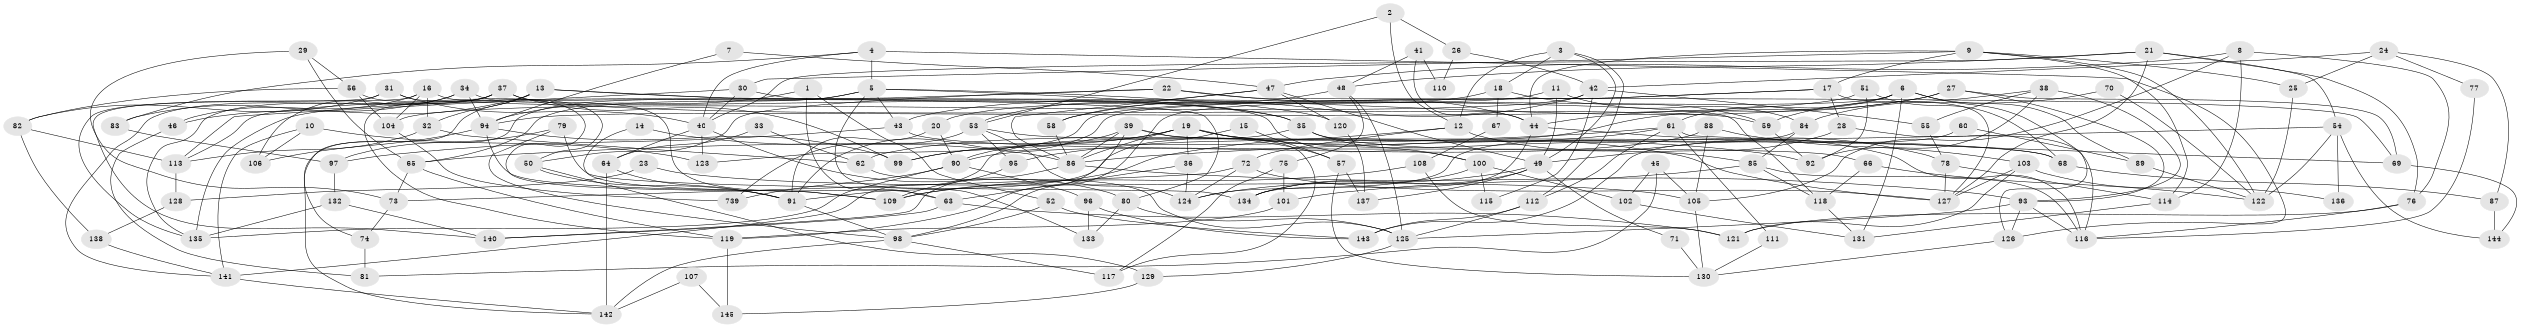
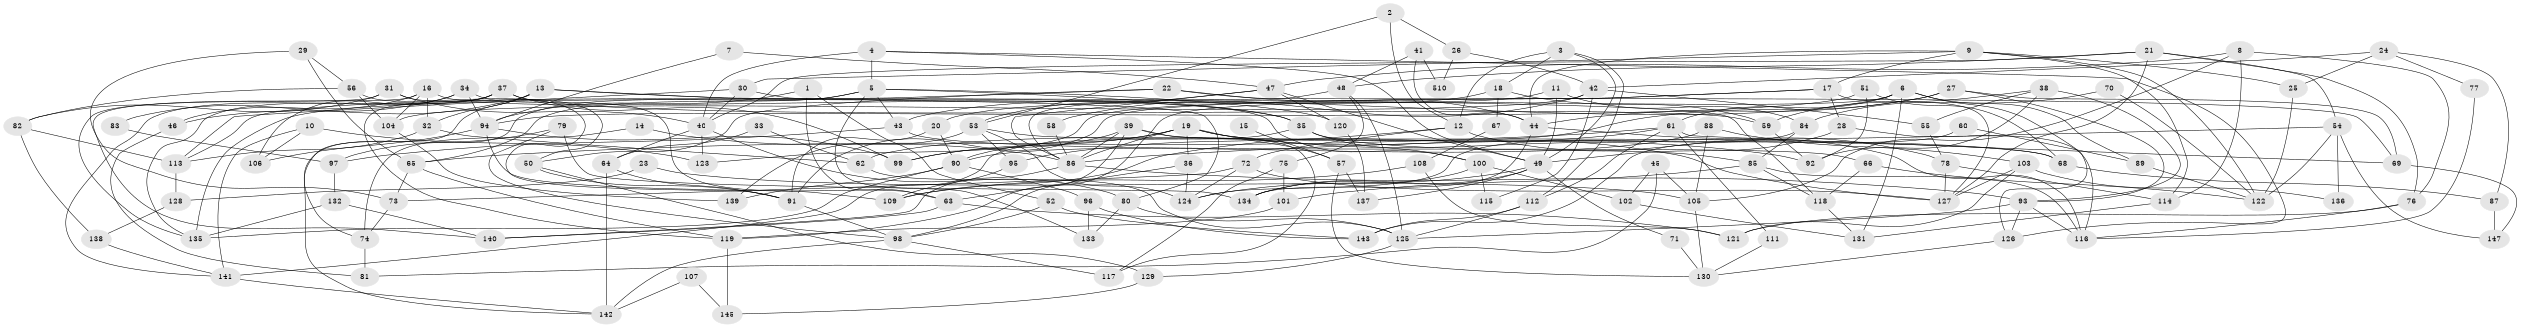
  graph {
    node [color=gray90 style=filled]
    1
    52
    63
    94
    98
    143
    140
    121
    106
    109
    99
    2
    12
    26
    53
    72
    95
    116
    42
-   110
+   110 [label=510]
    124
    68
-   139 [label=739]
+   139
    3
    18
    49
    112
    20
    59
    67
    134
    71
    137
    125
    4
    5
    40
    83
    126
    35
    43
    65
    120
    133
    142
    123
    80
    64
    97
    130
    141
    100
    85
    66
    73
    119
    6
    61
    89
    131
    69
    111
    122
    117
    7
    47
    86
    8
    76
    105
    114
    9
    17
    25
    30
    44
    91
    28
    127
    113
    78
    10
    11
    84
    135
    13
    32
    46
    74
    118
    62
    81
    14
    93
    15
    57
    16
    104
    115
    102
    90
    92
    108
    19
    36
    96
    21
    48
    54
    58
    75
    136
-   144
+   144 [label=147]
    22
    50
    129
    128
    23
    138
    24
    77
    87
    55
    27
    29
    56
    82
    31
    33
    34
    101
    37
    145
    38
    39
    41
    132
    45
    51
    60
    70
    79
    88
    103
    107
    1 -- 52
    1 -- 63
    1 -- 94
    52 -- 98
    52 -- 143
    63 -- 140
    63 -- 121
    94 -- 106
    94 -- 109
    94 -- 99
    98 -- 142
    98 -- 117
    2 -- 12
    2 -- 26
    2 -- 53
    12 -- 72
    12 -- 95
    12 -- 116
    26 -- 42
    26 -- 110
    53 -- 95
    53 -- 124
    53 -- 68
    53 -- 139
    72 -- 124
    72 -- 73
    72 -- 127
    95 -- 109
    42 -- 104
    42 -- 115
    42 -- 58
    42 -- 55
    68 -- 87
    3 -- 12
    3 -- 18
    3 -- 49
    3 -- 112
    18 -- 20
    18 -- 59
    18 -- 67
    49 -- 124
    49 -- 134
    49 -- 71
    49 -- 137
    112 -- 143
    112 -- 125
    20 -- 91
    20 -- 90
    59 -- 92
    67 -- 108
    71 -- 130
    125 -- 129
    4 -- 5
    4 -- 40
-   4 -- 83
+   4 -- 49
    4 -- 126
    5 -- 35
    5 -- 43
    5 -- 65
    5 -- 120
    5 -- 133
    5 -- 142
    40 -- 123
    40 -- 80
    40 -- 64
    83 -- 97
    126 -- 130
    35 -- 141
    35 -- 100
    35 -- 85
    43 -- 97
    43 -- 66
    65 -- 73
    65 -- 119
    120 -- 137
    80 -- 125
    80 -- 133
    64 -- 142
    64 -- 91
    97 -- 132
    141 -- 142
    100 -- 134
    100 -- 115
    100 -- 102
    85 -- 116
    85 -- 118
    85 -- 101
    66 -- 122
    66 -- 118
    73 -- 74
    119 -- 145
    6 -- 98
    6 -- 126
    6 -- 43
    6 -- 61
    6 -- 89
    6 -- 131
    61 -- 109
    61 -- 112
    61 -- 65
    61 -- 69
    61 -- 111
    89 -- 122
    69 -- 144
    111 -- 130
    7 -- 94
    7 -- 47
    47 -- 53
    47 -- 49
    47 -- 120
    47 -- 86
    86 -- 140
    86 -- 93
    8 -- 47
    8 -- 76
    8 -- 105
    8 -- 114
    76 -- 121
    76 -- 116
    105 -- 130
    114 -- 131
    9 -- 122
    9 -- 114
    9 -- 17
    9 -- 25
    9 -- 30
    9 -- 44
    17 -- 123
    17 -- 91
    17 -- 28
    17 -- 127
    25 -- 122
    30 -- 40
    30 -- 80
    30 -- 113
    44 -- 134
    44 -- 78
    91 -- 98
    28 -- 116
    28 -- 49
    113 -- 128
    78 -- 114
    78 -- 127
    10 -- 106
    10 -- 123
    10 -- 141
    11 -- 49
    11 -- 84
    11 -- 135
    84 -- 124
    84 -- 85
    13 -- 35
    13 -- 32
    13 -- 46
    13 -- 74
    13 -- 118
    32 -- 113
    32 -- 62
    46 -- 81
    74 -- 81
    118 -- 131
    62 -- 125
-   14 -- 109
+   14 -- 74
    14 -- 86
    93 -- 116
    93 -- 125
    93 -- 126
-   15 -- 91
    15 -- 57
    57 -- 137
    57 -- 130
    16 -- 140
    16 -- 100
    16 -- 32
    16 -- 46
    16 -- 104
    104 -- 139
    102 -- 131
    90 -- 139
    90 -- 135
    90 -- 96
    108 -- 121
    108 -- 109
    19 -- 99
    19 -- 86
    19 -- 127
    19 -- 57
    19 -- 90
    19 -- 92
    19 -- 36
    36 -- 63
    36 -- 124
    96 -- 143
    96 -- 133
    21 -- 40
    21 -- 76
    21 -- 127
    21 -- 48
    21 -- 54
    48 -- 125
-   48 -- 58
+   48 -- 86
    48 -- 75
    54 -- 122
    54 -- 86
    54 -- 136
    54 -- 144
    58 -- 86
    75 -- 117
    75 -- 101
    22 -- 69
    22 -- 44
    22 -- 113
    22 -- 50
    50 -- 91
    50 -- 129
    129 -- 145
    128 -- 138
    23 -- 105
    23 -- 128
    138 -- 141
    24 -- 42
    24 -- 25
    24 -- 77
    24 -- 87
    77 -- 116
    87 -- 144
    55 -- 78
    27 -- 69
    27 -- 44
    27 -- 62
    27 -- 93
    29 -- 65
    29 -- 73
    29 -- 56
    56 -- 91
    56 -- 104
    56 -- 82
    82 -- 113
    82 -- 138
    31 -- 40
    31 -- 135
    31 -- 50
    31 -- 82
    33 -- 64
    33 -- 62
    34 -- 63
    34 -- 94
    34 -- 106
    34 -- 83
    101 -- 119
    37 -- 99
    37 -- 59
    37 -- 141
    37 -- 119
    37 -- 135
    38 -- 59
    38 -- 93
    38 -- 92
    38 -- 55
    39 -- 99
    39 -- 68
    39 -- 119
    39 -- 117
    39 -- 86
    41 -- 110
    41 -- 44
    41 -- 48
    132 -- 140
    132 -- 135
    45 -- 105
    45 -- 81
    45 -- 102
    51 -- 94
    51 -- 68
    51 -- 92
    60 -- 143
    60 -- 89
    70 -- 122
    70 -- 84
    79 -- 98
    79 -- 134
    79 -- 97
    88 -- 105
    88 -- 90
    88 -- 103
    103 -- 121
    103 -- 127
    103 -- 136
    107 -- 142
    107 -- 145
  }
